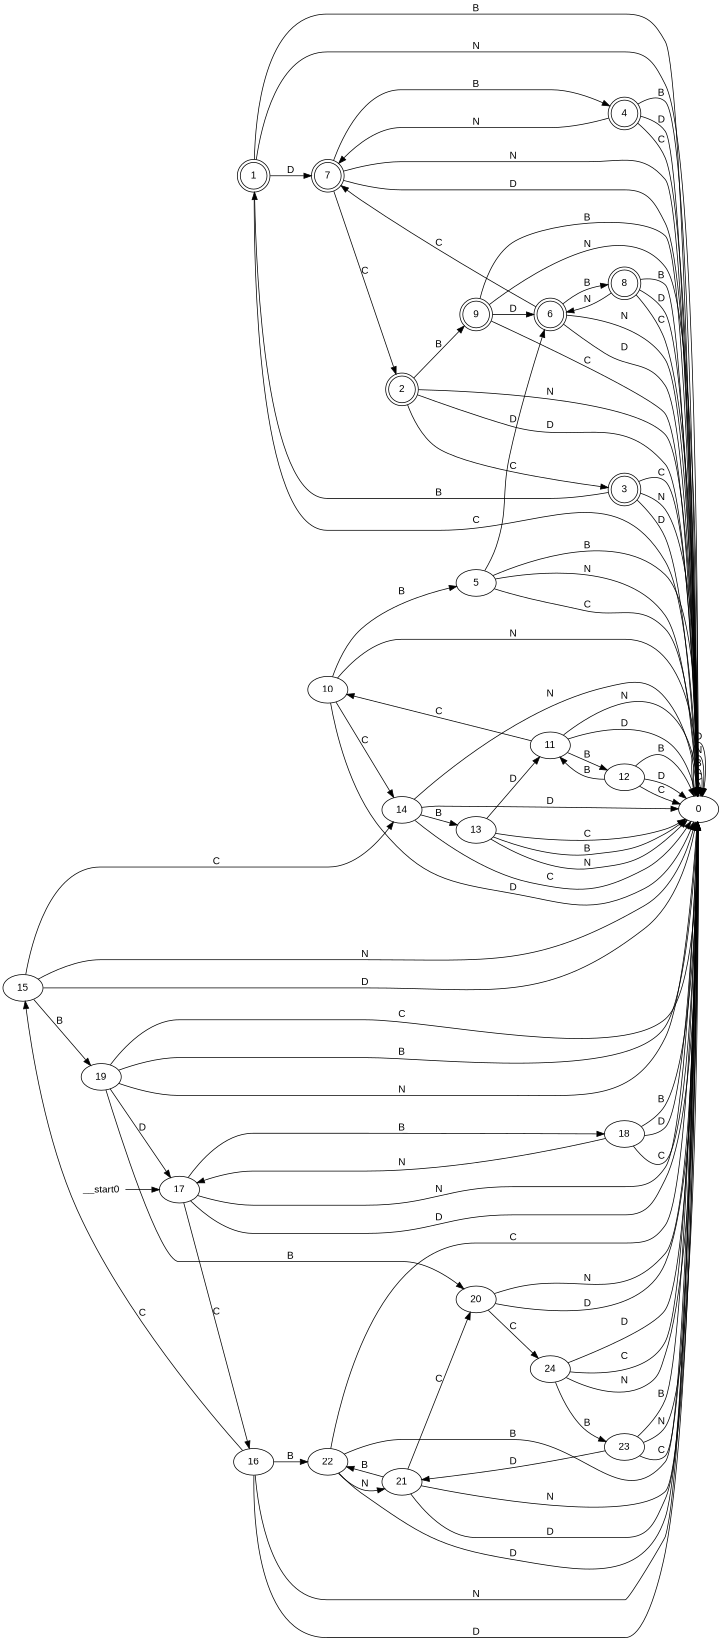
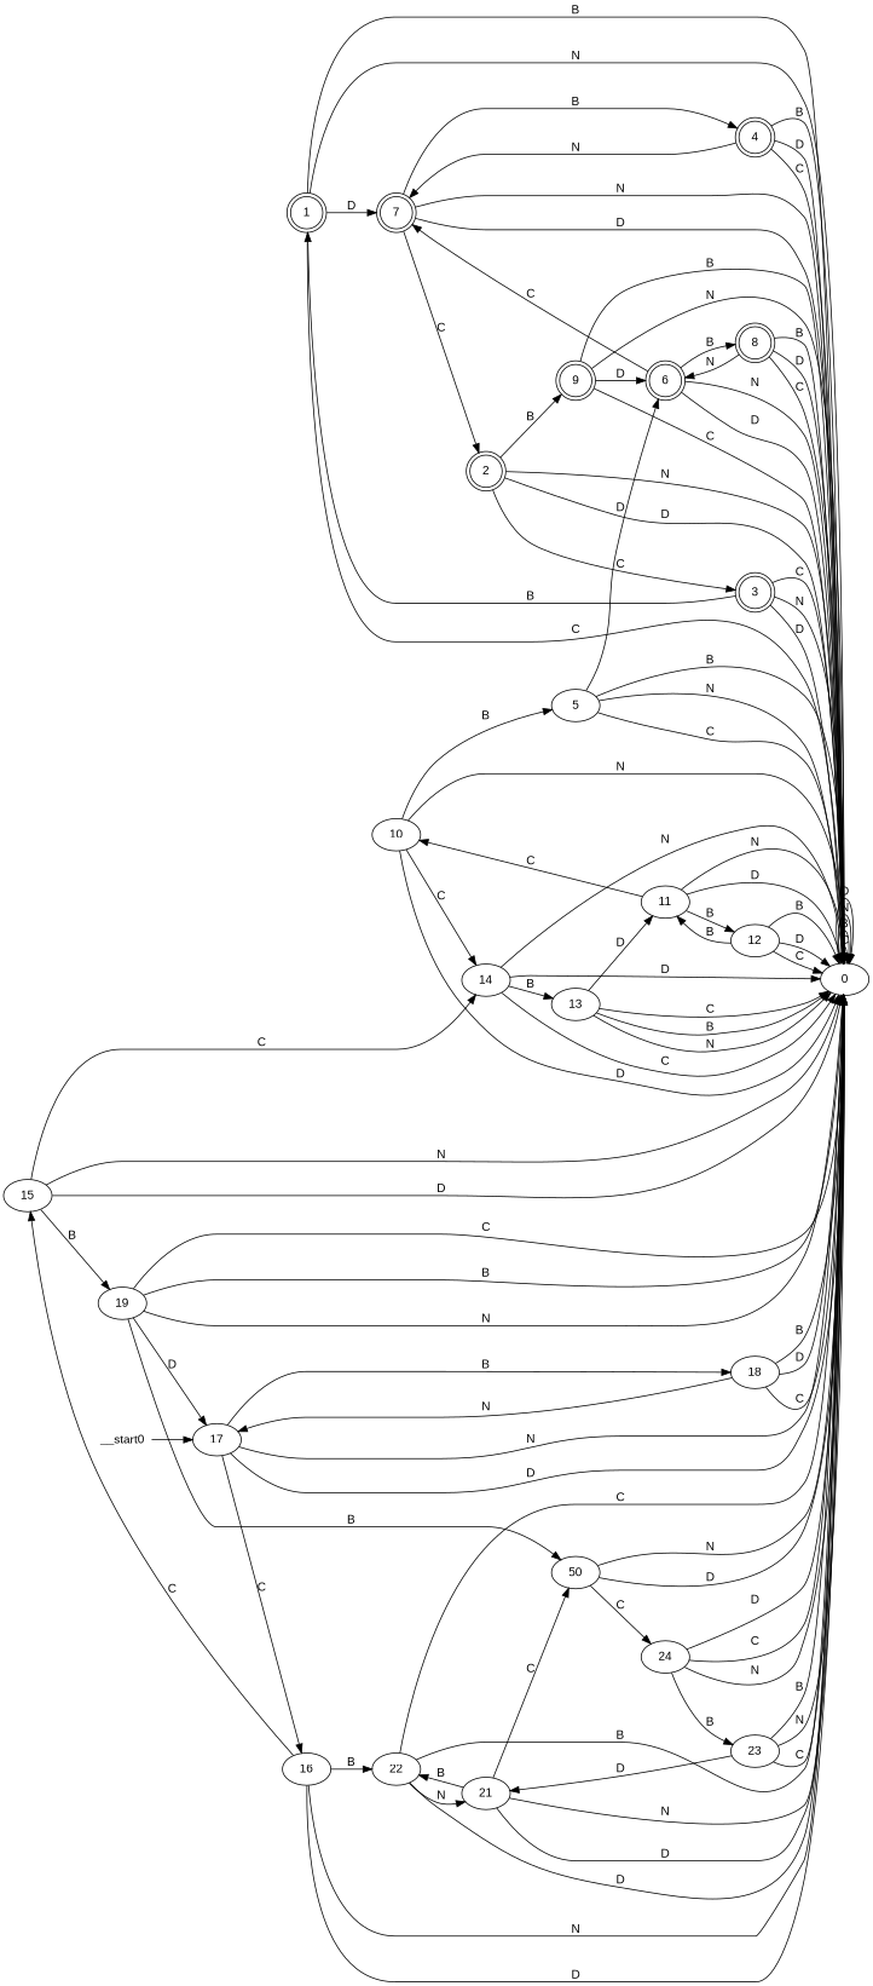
  digraph {
    fontname="Liberation Sans"
    rankdir=LR
    node [fontname="Liberation Sans"]
    edge [fontname="Liberation Sans"]
    n1 [label=0]
    n2 [label=1 shape=doublecircle]
    n3 [label=7 shape=doublecircle]
    n4 [label=2 shape=doublecircle]
    n5 [label=4 shape=doublecircle]
    n6 [label=3 shape=doublecircle]
    n7 [label=9 shape=doublecircle]
    n8 [label=6 shape=doublecircle]
    n9 [label=5]
    n10 [label=8 shape=doublecircle]
    n11 [label=10]
    n12 [label=14]
    n13 [label=13]
    n14 [label=11]
    n15 [label=12]
    n16 [label=15]
    n17 [label=19]
    n18 [label=17]
-   n19 [label=20]
+   n19 [label=50]
    n20 [label=16]
    n21 [label=22]
    n22 [label=21]
    n23 [label=18]
    n24 [label=24]
    n25 [label=23]
    __start0 [shape=none]
    n1 -> n1 [label=C]
    n1 -> n1 [label=B]
    n1 -> n1 [label=N]
    n1 -> n1 [label=D]
    n2 -> n1 [label=C]
    n2 -> n1 [label=B]
    n2 -> n1 [label=N]
    n2 -> n3 [label=D]
    n3 -> n1 [label=N]
    n3 -> n1 [label=D]
    n3 -> n4 [label=C]
    n3 -> n5 [label=B]
    n4 -> n1 [label=N]
    n4 -> n1 [label=D]
    n4 -> n6 [label=C]
    n4 -> n7 [label=B]
    n5 -> n1 [label=C]
    n5 -> n1 [label=B]
    n5 -> n1 [label=D]
    n5 -> n3 [label=N]
    n6 -> n1 [label=C]
    n6 -> n1 [label=N]
    n6 -> n1 [label=D]
    n6 -> n2 [label=B]
    n7 -> n1 [label=C]
    n7 -> n1 [label=B]
    n7 -> n1 [label=N]
    n7 -> n8 [label=D]
    n8 -> n1 [label=N]
    n8 -> n1 [label=D]
    n8 -> n3 [label=C]
    n8 -> n10 [label=B]
    n9 -> n1 [label=C]
    n9 -> n1 [label=B]
    n9 -> n1 [label=N]
    n9 -> n8 [label=D]
    n10 -> n1 [label=C]
    n10 -> n1 [label=B]
    n10 -> n1 [label=D]
    n10 -> n8 [label=N]
    n11 -> n1 [label=N]
    n11 -> n1 [label=D]
    n11 -> n9 [label=B]
    n11 -> n12 [label=C]
    n12 -> n1 [label=C]
    n12 -> n1 [label=N]
    n12 -> n1 [label=D]
    n12 -> n13 [label=B]
    n13 -> n1 [label=C]
    n13 -> n1 [label=B]
    n13 -> n1 [label=N]
    n13 -> n14 [label=D]
    n14 -> n1 [label=N]
    n14 -> n1 [label=D]
    n14 -> n11 [label=C]
    n14 -> n15 [label=B]
    n15 -> n1 [label=C]
    n15 -> n1 [label=B]
    n15 -> n1 [label=D]
    n15 -> n14 [label=B]
    n16 -> n1 [label=N]
    n16 -> n1 [label=D]
    n16 -> n12 [label=C]
    n16 -> n17 [label=B]
    n17 -> n1 [label=C]
    n17 -> n1 [label=B]
    n17 -> n1 [label=N]
    n17 -> n18 [label=D]
    n17 -> n19 [label=B]
    n18 -> n1 [label=N]
    n18 -> n1 [label=D]
    n18 -> n20 [label=C]
    n18 -> n23 [label=B]
    n19 -> n1 [label=N]
    n19 -> n1 [label=D]
    n19 -> n24 [label=C]
    n20 -> n1 [label=N]
    n20 -> n1 [label=D]
    n20 -> n16 [label=C]
    n20 -> n21 [label=B]
    n21 -> n1 [label=C]
    n21 -> n1 [label=B]
    n21 -> n1 [label=D]
    n21 -> n22 [label=N]
    n22 -> n1 [label=N]
    n22 -> n1 [label=D]
    n22 -> n19 [label=C]
    n22 -> n21 [label=B]
    n23 -> n1 [label=C]
    n23 -> n1 [label=B]
    n23 -> n1 [label=D]
    n23 -> n18 [label=N]
    n24 -> n1 [label=C]
    n24 -> n1 [label=N]
    n24 -> n1 [label=D]
    n24 -> n25 [label=B]
    n25 -> n1 [label=C]
    n25 -> n1 [label=B]
    n25 -> n1 [label=N]
    n25 -> n22 [label=D]
    __start0 -> n18
  }
